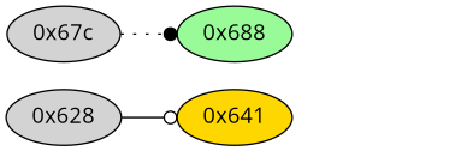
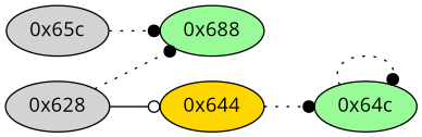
  digraph {
    fontname="Open Sans"
    rankdir=LR
    node [fillcolor=palegreen fontname="Open Sans" style=filled]
    edge [arrowhead=dot fontname="Open Sans" style=dotted]
    "0x688" [opcode="[u'mov', u'pop']"]
-   "0x67c" [fillcolor=lightgrey opcode="[u'ldr', u'add', u'bl']"]
-   "0x644" [fillcolor=gold opcode="[u'mov', u'mvn']" label="0x641"]
+   "0x67c" [fillcolor=lightgrey opcode="[u'ldr', u'add', u'bl']" label="0x65c"]
+   "0x644" [fillcolor=gold opcode="[u'mov', u'mvn']"]
+   "0x64c" [opcode="[u'ldrb', u'add', u'orr', u'and', u'eor', u'eor', u'sub', u'and', u'b']"]
    "0x628" [fillcolor=lightgrey opcode="[u'push', u'add', u'ldr', u'mov', u'bl', u'cmp', u'b']"]
    "0x67c" -> "0x688"
+   "0x644" -> "0x64c"
+   "0x64c" -> "0x64c"
+   "0x628" -> "0x688"
    "0x628" -> "0x644" [arrowhead=odot style=solid]
  }
